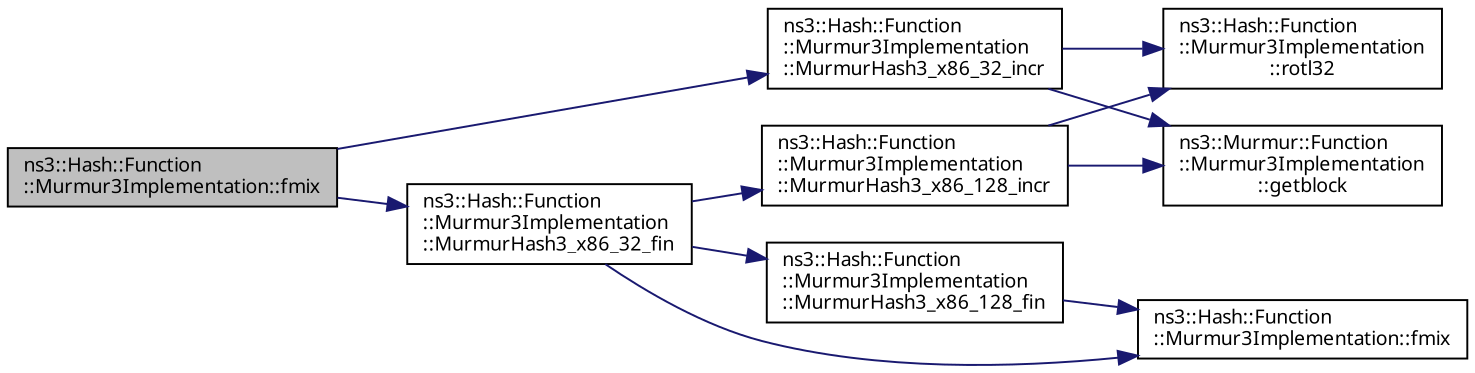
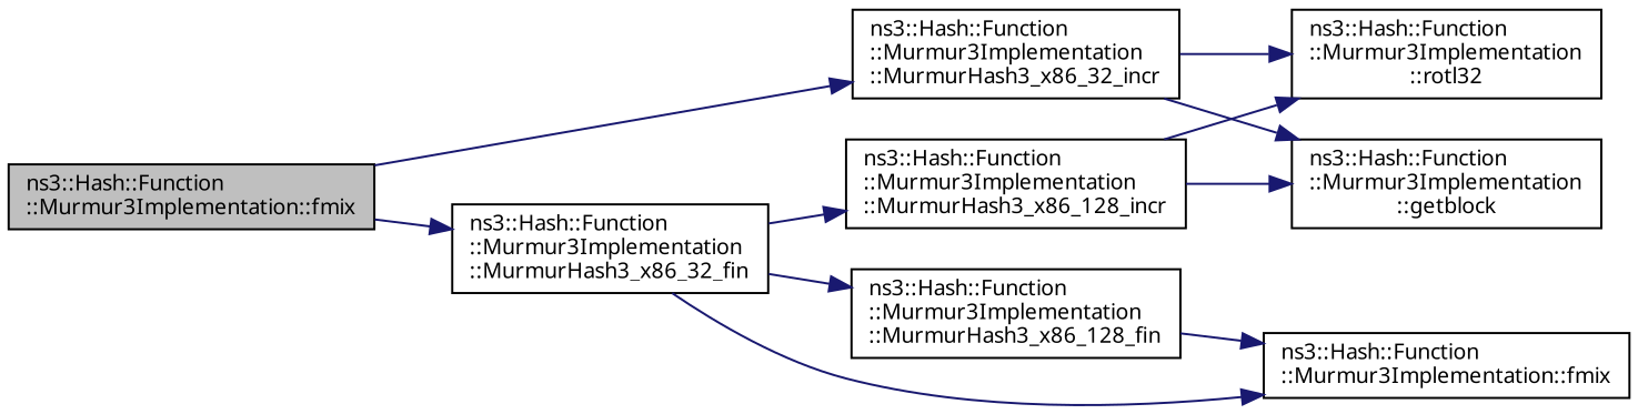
  digraph {
    rankdir=LR
    fontname="Noto Sans"
    node [color=black fillcolor=white fontname="Noto Sans" fontsize=10 shape=record style=filled]
    edge [color=midnightblue fontname="Noto Sans" fontsize=10 labelfontname=Helvetica labelfontsize=10 style=solid]
    n1 [fillcolor=grey75 fontcolor=black height=0.2 label="ns3::Hash::Function\l::Murmur3Implementation::fmix" width=0.4]
    n2 [height=0.2 label="ns3::Hash::Function\l::Murmur3Implementation\l::MurmurHash3_x86_32_incr" width=0.4]
    n3 [height=0.2 label="ns3::Hash::Function\l::Murmur3Implementation\l::MurmurHash3_x86_32_fin" width=0.4]
-   n4 [height=0.2 label="ns3::Murmur::Function\l::Murmur3Implementation\l::getblock" width=0.4]
+   n4 [height=0.2 label="ns3::Hash::Function\l::Murmur3Implementation\l::getblock" width=0.4]
    n5 [height=0.2 label="ns3::Hash::Function\l::Murmur3Implementation\l::rotl32" width=0.4]
    n6 [height=0.2 label="ns3::Hash::Function\l::Murmur3Implementation::fmix" width=0.4]
    n7 [height=0.2 label="ns3::Hash::Function\l::Murmur3Implementation\l::MurmurHash3_x86_128_incr" width=0.4]
    n8 [height=0.2 label="ns3::Hash::Function\l::Murmur3Implementation\l::MurmurHash3_x86_128_fin" width=0.4]
    n1 -> n2
    n1 -> n3
    n2 -> n4
    n2 -> n5
    n3 -> n6
    n3 -> n7
    n3 -> n8
    n7 -> n4
    n7 -> n5
    n8 -> n6
  }
